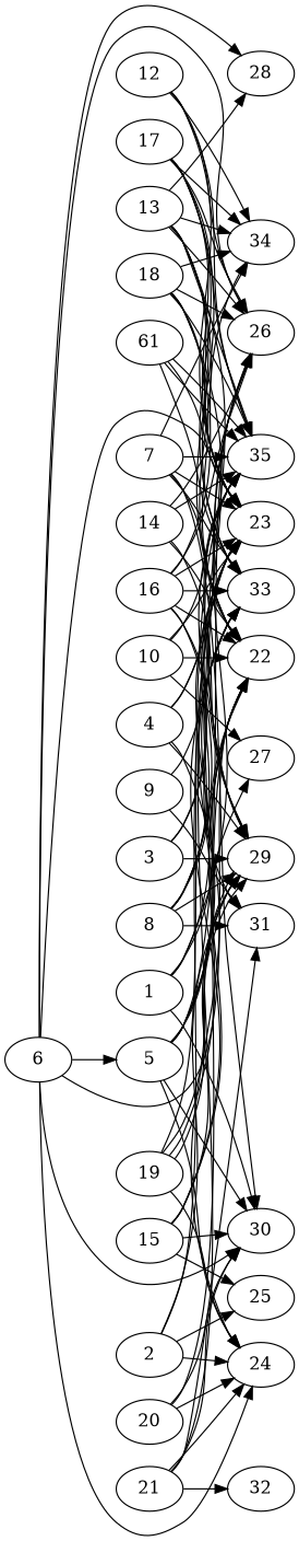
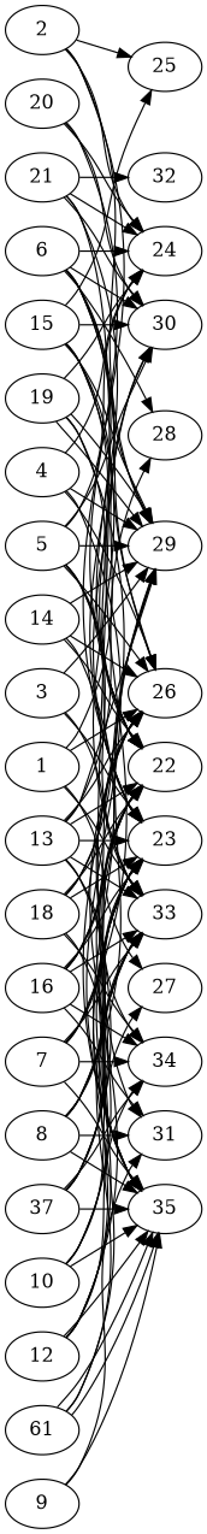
  digraph {
    rankdir=LR
    node [alpha=0.15]
    1 [expect_size=47641600]
    26 [alpha=0.05 expect_size=50088960]
    27 [alpha=0.09 expect_size=30945280]
    30 [alpha=0.14 expect_size=6866944]
    33 [alpha=0.16 expect_size=45573120]
    2 [alpha=0.17 expect_size=28131328]
    23 [alpha=0.03 expect_size=6024192]
    24 [alpha=0.05 expect_size=43644928]
    25 [alpha=0.03 expect_size=34963456]
    29 [alpha=0.00 expect_size=19773440]
    3 [alpha=0.18 expect_size=42500096]
    4 [alpha=0.18 expect_size=37238784]
    35 [alpha=0.04 expect_size=17512448]
    5 [alpha=0.17 expect_size=43493376]
    22 [expect_size=31520768]
    6 [expect_size=13515776]
    28 [expect_size=48668672]
    7 [alpha=0.09 expect_size=11658240]
    34 [alpha=0.19 expect_size=5715968]
    8 [alpha=0.14 expect_size=9081856]
    31 [alpha=0.01 expect_size=5442560]
    9 [alpha=0.19 expect_size=50818048]
    10 [alpha=0.07 expect_size=26159104]
    n24 [alpha=0.08 expect_size=35621888 label=61]
    12 [alpha=0.09 expect_size=23416832]
    13 [alpha=0.16 expect_size=17029120]
    14 [alpha=0.16 expect_size=13120512]
    15 [alpha=0.06 expect_size=9077760]
    16 [alpha=0.12 expect_size=49526784]
-   17 [alpha=0.08 expect_size=38872064]
+   17 [alpha=0.08 expect_size=38872064 label=37]
    18 [alpha=0.08 expect_size=13295616]
    19 [expect_size=45764608]
    20 [alpha=0.19 expect_size=44313600]
    21 [alpha=0.02 expect_size=12495872]
    32 [alpha=0.16 expect_size=10715136]
    1 -> 26
    1 -> 27
    1 -> 30
    1 -> 33
    2 -> 23
    2 -> 24
    2 -> 25
    2 -> 29
    3 -> 33
    3 -> 23
    3 -> 29
    4 -> 26
    4 -> 24
    4 -> 29
    4 -> 35
    5 -> 26
    5 -> 30
    5 -> 33
    5 -> 23
    5 -> 24
    5 -> 29
    5 -> 22
    6 -> 26
    6 -> 30
    6 -> 23
    6 -> 24
-   6 -> 5
+   6 -> 29
    6 -> 22
    6 -> 28
    7 -> 30
    7 -> 33
    7 -> 23
    7 -> 35
    7 -> 22
    7 -> 34
    8 -> 33
    8 -> 23
    8 -> 29
    8 -> 35
    8 -> 22
    8 -> 31
    9 -> 35
    9 -> 31
    10 -> 27
    10 -> 23
    10 -> 35
    10 -> 22
    n24 -> 33
    n24 -> 23
    n24 -> 35
    n24 -> 35
    12 -> 26
+   12 -> 33
    12 -> 23
    12 -> 35
    12 -> 34
    13 -> 26
    13 -> 33
    13 -> 23
    13 -> 29
    13 -> 35
    13 -> 22
    13 -> 28
    13 -> 34
    14 -> 26
    14 -> 29
    14 -> 35
    14 -> 22
+   15 -> 26
    15 -> 30
    15 -> 33
    15 -> 25
    15 -> 29
    15 -> 22
    16 -> 26
    16 -> 33
    16 -> 23
    16 -> 29
    16 -> 22
    16 -> 34
    16 -> 31
    17 -> 26
    17 -> 33
    17 -> 23
    17 -> 35
    17 -> 22
    17 -> 34
    18 -> 26
    18 -> 23
    18 -> 29
    18 -> 35
    18 -> 22
    18 -> 34
    19 -> 24
    19 -> 29
    19 -> 29
    19 -> 35
    19 -> 22
    20 -> 30
    20 -> 24
    20 -> 22
    21 -> 30
    21 -> 23
    21 -> 24
    21 -> 31
    21 -> 32
  }
